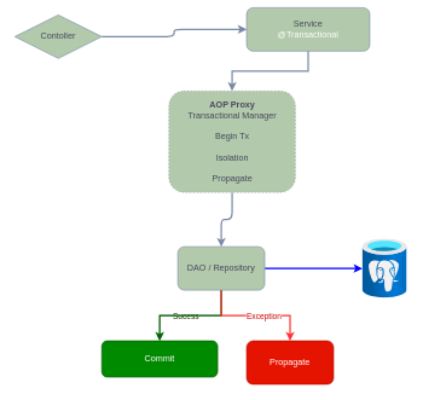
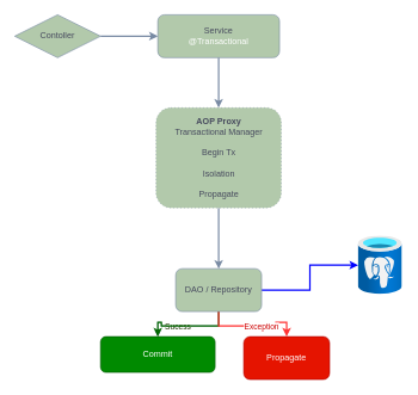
  <mxCell id="0" />
  <mxCell id="1" parent="0" />
  <mxCell id="2" value="" style="edgeStyle=orthogonalEdgeStyle;rounded=1;orthogonalLoop=1;jettySize=auto;html=1;labelBackgroundColor=none;strokeColor=#788AA3;fontColor=default;strokeWidth=2;" parent="1" source="3" target="5" edge="1"><mxGeometry relative="1" as="geometry" /></mxCell>
  <mxCell id="3" value="Contoller" style="rhombus;whiteSpace=wrap;html=1;labelBackgroundColor=none;fillColor=#B2C9AB;strokeColor=#788AA3;fontColor=#46495D;" parent="1" vertex="1"><mxGeometry x="20" y="20" width="120" height="60" as="geometry" /></mxCell>
  <mxCell id="4" value="" style="edgeStyle=orthogonalEdgeStyle;rounded=0;orthogonalLoop=1;jettySize=auto;html=1;strokeColor=#788AA3;fontColor=#46495D;fillColor=#B2C9AB;strokeWidth=2;" parent="1" source="5" target="7" edge="1"><mxGeometry relative="1" as="geometry" /></mxCell>
- <mxCell id="5" value="&lt;div&gt;Service&lt;/div&gt;&lt;div&gt;&lt;span style=&quot;color: rgb(255, 255, 255);&quot;&gt;@Transactional&lt;/span&gt;&lt;/div&gt;" style="whiteSpace=wrap;html=1;rounded=1;labelBackgroundColor=none;fillColor=#B2C9AB;strokeColor=#788AA3;fontColor=#46495D;" parent="1" vertex="1"><mxGeometry x="340" y="10" width="170" height="60" as="geometry" /></mxCell>
+ <mxCell id="5" value="&lt;div&gt;Service&lt;/div&gt;&lt;div&gt;&lt;span style=&quot;color: rgb(255, 255, 255);&quot;&gt;@Transactional&lt;/span&gt;&lt;/div&gt;" style="whiteSpace=wrap;html=1;rounded=1;labelBackgroundColor=none;fillColor=#B2C9AB;strokeColor=#788AA3;fontColor=#46495D;" parent="1" vertex="1"><mxGeometry x="220" y="20" width="170" height="60" as="geometry" /></mxCell>
  <mxCell id="6" value="" style="edgeStyle=orthogonalEdgeStyle;rounded=1;orthogonalLoop=1;jettySize=auto;html=1;strokeColor=#788AA3;fontColor=#46495D;fillColor=#B2C9AB;curved=0;strokeWidth=2;" edge="1" parent="1" source="7" target="14"><mxGeometry relative="1" as="geometry" /></mxCell>
- <mxCell id="7" value="&lt;div&gt;&lt;b&gt;AOP Proxy&lt;/b&gt;&lt;/div&gt;&lt;div&gt;Transactional Manager&lt;/div&gt;&lt;div&gt;&lt;br&gt;&lt;/div&gt;&amp;nbsp;Begin Tx&amp;nbsp;&lt;br&gt;&lt;div&gt;&amp;nbsp;&lt;/div&gt;&lt;div&gt;Isolation&lt;/div&gt;&lt;div&gt;&amp;nbsp; &amp;nbsp;&lt;/div&gt;&lt;div&gt;Propagate&lt;/div&gt;" style="whiteSpace=wrap;html=1;fillColor=#B2C9AB;strokeColor=#788AA3;fontColor=#46495D;rounded=1;labelBackgroundColor=none;dashed=1;dashPattern=1 4;" parent="1" vertex="1"><mxGeometry x="232.5" y="125" width="175" height="140" as="geometry" /></mxCell>
+ <mxCell id="7" value="&lt;div&gt;&lt;b&gt;AOP Proxy&lt;/b&gt;&lt;/div&gt;&lt;div&gt;Transactional Manager&lt;/div&gt;&lt;div&gt;&lt;br&gt;&lt;/div&gt;&amp;nbsp;Begin Tx&amp;nbsp;&lt;br&gt;&lt;div&gt;&amp;nbsp;&lt;/div&gt;&lt;div&gt;Isolation&lt;/div&gt;&lt;div&gt;&amp;nbsp; &amp;nbsp;&lt;/div&gt;&lt;div&gt;Propagate&lt;/div&gt;" style="whiteSpace=wrap;html=1;fillColor=#B2C9AB;strokeColor=#788AA3;fontColor=#46495D;rounded=1;labelBackgroundColor=none;dashed=1;dashPattern=1 4;" parent="1" vertex="1"><mxGeometry x="217.5" y="150" width="175" height="140" as="geometry" /></mxCell>
  <mxCell id="8" style="edgeStyle=orthogonalEdgeStyle;rounded=0;orthogonalLoop=1;jettySize=auto;html=1;strokeColor=light-dark(#0000ff, #6a7a8f);fontColor=#46495D;fillColor=#B2C9AB;strokeWidth=2;" edge="1" parent="1" source="14" target="15"><mxGeometry relative="1" as="geometry" /></mxCell>
  <mxCell id="9" value="" style="edgeStyle=orthogonalEdgeStyle;rounded=0;orthogonalLoop=1;jettySize=auto;html=1;strokeColor=#788AA3;fontColor=#46495D;fillColor=#B2C9AB;" edge="1" parent="1" source="14" target="16"><mxGeometry relative="1" as="geometry" /></mxCell>
  <mxCell id="10" value="Sucess" style="edgeLabel;html=1;align=center;verticalAlign=middle;resizable=0;points=[];strokeColor=#788AA3;fontColor=#1A3300;fillColor=#B2C9AB;" vertex="1" connectable="0" parent="9"><mxGeometry x="-0.375" y="1" relative="1" as="geometry"><mxPoint x="-37" y="-1" as="offset" /></mxGeometry></mxCell>
  <mxCell id="11" value="" style="edgeStyle=orthogonalEdgeStyle;rounded=0;orthogonalLoop=1;jettySize=auto;html=1;strokeColor=#006600;fontColor=#46495D;fillColor=#B2C9AB;strokeWidth=2;" edge="1" parent="1" source="14" target="16"><mxGeometry relative="1" as="geometry" /></mxCell>
  <mxCell id="12" value="" style="edgeStyle=orthogonalEdgeStyle;rounded=0;orthogonalLoop=1;jettySize=auto;html=1;strokeColor=#FF3333;fontColor=#46495D;fillColor=#B2C9AB;strokeWidth=2;" edge="1" parent="1" source="14" target="17"><mxGeometry relative="1" as="geometry" /></mxCell>
  <mxCell id="13" value="Exception" style="edgeLabel;html=1;align=center;verticalAlign=middle;resizable=0;points=[];strokeColor=#788AA3;fontColor=#CC0000;fillColor=#B2C9AB;" vertex="1" connectable="0" parent="12"><mxGeometry x="0.128" y="-1" relative="1" as="geometry"><mxPoint as="offset" /></mxGeometry></mxCell>
- <mxCell id="14" value="DAO / Repository" style="whiteSpace=wrap;html=1;fillColor=#B2C9AB;strokeColor=#788AA3;fontColor=#46495D;rounded=1;labelBackgroundColor=none;" vertex="1" parent="1"><mxGeometry x="245" y="340" width="120" height="60" as="geometry" /></mxCell>
+ <mxCell id="14" value="DAO / Repository" style="whiteSpace=wrap;html=1;fillColor=#B2C9AB;strokeColor=#788AA3;fontColor=#46495D;rounded=1;labelBackgroundColor=none;" vertex="1" parent="1"><mxGeometry x="245" y="375" width="120" height="60" as="geometry" /></mxCell>
  <mxCell id="15" value="" style="image;aspect=fixed;html=1;points=[];align=center;fontSize=12;image=img/lib/azure2/databases/Azure_Database_PostgreSQL_Server.svg;strokeColor=#788AA3;fontColor=#46495D;fillColor=#B2C9AB;" vertex="1" parent="1"><mxGeometry x="500" y="329" width="61.5" height="82" as="geometry" /></mxCell>
  <mxCell id="16" value="Commit" style="whiteSpace=wrap;html=1;fillColor=#008a00;strokeColor=#005700;fontColor=#ffffff;rounded=1;labelBackgroundColor=none;" vertex="1" parent="1"><mxGeometry x="140" y="470" width="160" height="50" as="geometry" /></mxCell>
  <mxCell id="17" value="Propagate" style="whiteSpace=wrap;html=1;fillColor=#e51400;strokeColor=#B20000;fontColor=#ffffff;rounded=1;labelBackgroundColor=none;" vertex="1" parent="1"><mxGeometry x="340" y="470" width="120" height="60" as="geometry" /></mxCell>
